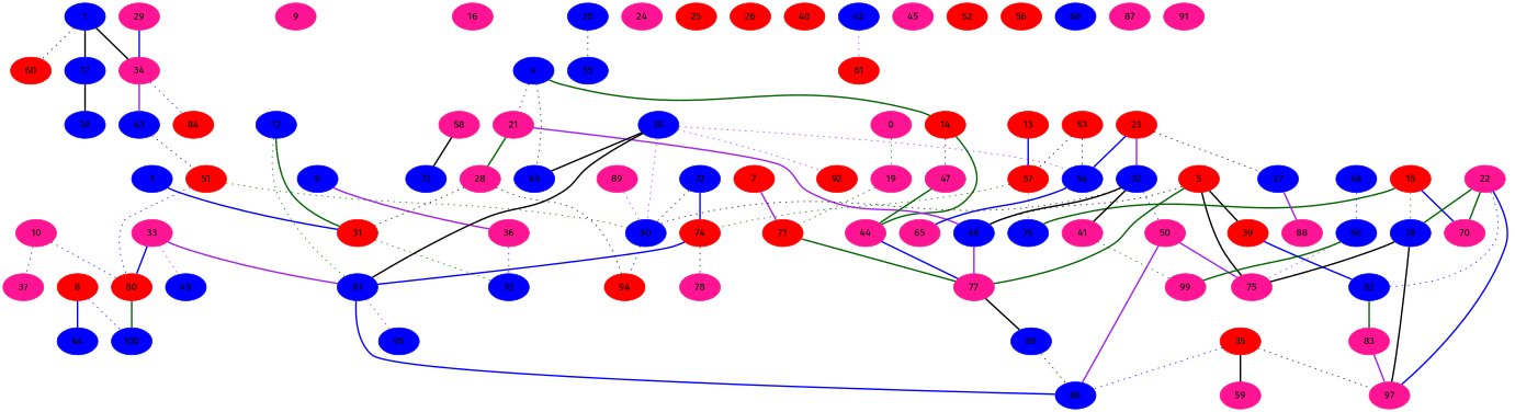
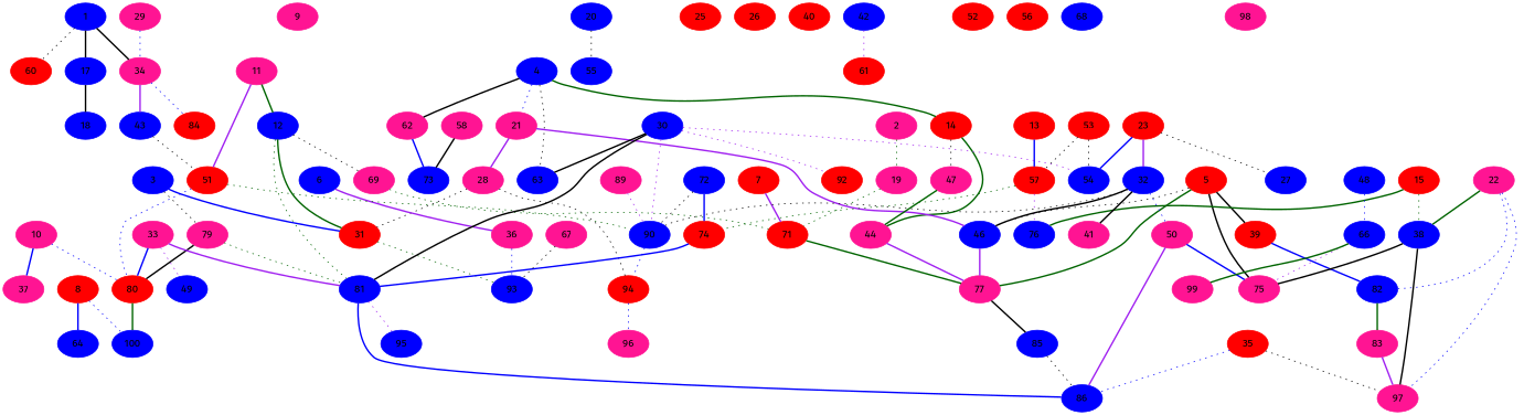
  graph {
    fontname="Fira Sans"
    node [color=deeppink fontname="Fira Sans" style=filled]
    edge [color=black fontname="Fira Sans" style=bold]
    1 [color=blue]
    17 [color=blue]
    34
    60 [color=red]
    18 [color=blue]
    43 [color=blue]
    84 [color=red]
-   2 [label=0]
+   2
    19
    71 [color=red]
    3 [color=blue]
    31 [color=red]
+   79
    93 [color=blue]
    80 [color=red]
    81 [color=blue]
    4 [color=blue]
    14 [color=red]
    21
+   62
    63 [color=blue]
    44
    47
    46 [color=blue]
    28
    73 [color=blue]
    5 [color=red]
    39 [color=red]
    75
    77
    82 [color=blue]
    85 [color=blue]
    6 [color=blue]
    36
    7 [color=red]
    8 [color=red]
    64 [color=blue]
    100 [color=blue]
    9
    10
    37
    12 [color=blue]
+   11
    51 [color=red]
+   69
    90 [color=blue]
    86 [color=blue]
    95 [color=blue]
    13 [color=red]
    57 [color=red]
    76 [color=blue]
    74 [color=red]
    15 [color=red]
    38 [color=blue]
-   70
    97
-   16
    20 [color=blue]
    55 [color=blue]
    94 [color=red]
    22
    83
    23 [color=red]
    27 [color=blue]
    32 [color=blue]
    54 [color=blue]
-   88
    41
    50
-   65
-   24
    25 [color=red]
    26 [color=red]
+   96
    29
    30 [color=blue]
    92 [color=red]
    99
    33
    49 [color=blue]
    35 [color=red]
-   59
    40 [color=red]
    42 [color=blue]
    61 [color=red]
-   45
    48 [color=blue]
    66 [color=blue]
    52 [color=red]
    53 [color=red]
    56 [color=red]
-   78
    58
+   67
    68 [color=blue]
    72 [color=blue]
-   87
    89
-   91
+   98
    1 -- 17
    1 -- 34
    1 -- 60 [style=dotted]
    17 -- 18
    34 -- 43 [color=purple]
    34 -- 84 [color=blue style=dotted]
    43 -- 51 [style=dotted]
    2 -- 19 [color=darkgreen style=dotted]
    19 -- 71 [color=darkgreen style=dotted]
    71 -- 77 [color=darkgreen]
    3 -- 31 [color=blue]
+   3 -- 79 [style=dotted]
    31 -- 93 [color=darkgreen style=dotted]
+   79 -- 80
+   79 -- 81 [color=darkgreen style=dotted]
    80 -- 100 [color=darkgreen]
    81 -- 86 [color=blue]
    81 -- 95 [color=purple style=dotted]
    4 -- 14 [color=darkgreen]
    4 -- 21 [color=blue style=dotted]
+   4 -- 62
    4 -- 63 [style=dotted]
    14 -- 44 [color=darkgreen]
    14 -- 47 [style=dotted]
    21 -- 46 [color=purple]
-   21 -- 28 [color=darkgreen]
-   44 -- 77 [color=blue]
+   21 -- 28 [color=purple]
+   62 -- 73 [color=blue]
+   44 -- 77 [color=purple]
    47 -- 44 [color=darkgreen]
    46 -- 77 [color=purple]
    28 -- 31 [style=dotted]
    28 -- 94 [style=dotted]
    5 -- 46 [style=dotted]
    5 -- 39
    5 -- 75
    5 -- 77 [color=darkgreen]
    39 -- 82 [color=blue]
    77 -- 85
    82 -- 83 [color=darkgreen]
    85 -- 86 [style=dotted]
    6 -- 36 [color=purple]
    36 -- 93 [color=blue style=dotted]
    7 -- 71 [color=purple]
    8 -- 64 [color=blue]
    8 -- 100 [color=blue style=dotted]
    10 -- 80 [color=blue style=dotted]
-   10 -- 37 [color=blue style=dotted]
+   10 -- 37 [color=blue]
    12 -- 31 [color=darkgreen]
    12 -- 81 [color=darkgreen style=dotted]
+   12 -- 69 [style=dotted]
+   11 -- 12 [color=darkgreen]
+   11 -- 51 [color=purple]
    51 -- 80 [color=blue style=dotted]
    51 -- 90 [color=darkgreen style=dotted]
+   69 -- 71 [color=darkgreen style=dotted]
    90 -- 94 [color=blue style=dotted]
    13 -- 57 [color=blue]
    57 -- 76 [color=purple style=dotted]
    57 -- 74 [color=darkgreen style=dotted]
    74 -- 81 [color=blue]
-   74 -- 78 [style=dotted]
    15 -- 76 [color=darkgreen]
    15 -- 38 [color=darkgreen style=dotted]
-   15 -- 70 [color=blue]
    38 -- 75
    38 -- 97
    20 -- 55 [style=dotted]
+   94 -- 96 [color=blue style=dotted]
    22 -- 82 [color=blue style=dotted]
    22 -- 38 [color=darkgreen]
-   22 -- 70 [color=darkgreen]
-   22 -- 97 [color=blue]
+   22 -- 97 [color=blue style=dotted]
    83 -- 97 [color=purple]
    23 -- 27 [style=dotted]
    23 -- 32 [color=purple]
    23 -- 54 [color=blue]
-   27 -- 88 [color=purple]
    32 -- 46
    32 -- 90 [style=dotted]
    32 -- 41
    32 -- 50 [color=blue style=dotted]
-   54 -- 65 [color=blue]
-   41 -- 99 [color=darkgreen style=dotted]
-   50 -- 75 [color=purple]
+   50 -- 75 [color=blue]
    50 -- 86 [color=purple]
-   29 -- 34 [color=blue]
+   29 -- 34 [color=blue style=dotted]
    30 -- 81
    30 -- 63
    30 -- 90 [color=purple style=dotted]
    30 -- 54 [color=purple style=dotted]
    30 -- 92 [color=purple style=dotted]
    33 -- 80 [color=blue]
    33 -- 81 [color=purple]
    33 -- 49 [color=purple style=dotted]
    35 -- 86 [color=blue style=dotted]
    35 -- 97 [style=dotted]
-   35 -- 59
    42 -- 61 [color=purple style=dotted]
    48 -- 66 [color=blue style=dotted]
    66 -- 75 [color=purple style=dotted]
    66 -- 99 [color=darkgreen]
    53 -- 57 [style=dotted]
    53 -- 54 [style=dotted]
    58 -- 73
+   67 -- 93 [style=dotted]
    72 -- 90 [style=dotted]
    72 -- 74 [color=blue]
    89 -- 90 [color=purple style=dotted]
  }
